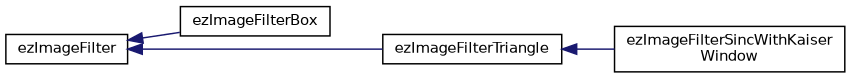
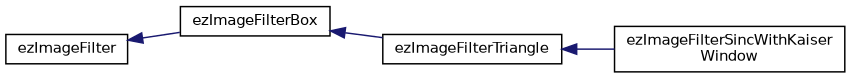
  digraph {
    rankdir=LR
    node [color=black fillcolor=white fontname=Helvetica fontsize=10 shape=record style=filled]
    edge [color=midnightblue dir=back fontname=Helvetica fontsize=10 labelfontname=Helvetica labelfontsize=10 style=solid]
    n1 [height=0.2 label=ezImageFilter width=0.4]
    n2 [height=0.2 label=ezImageFilterBox width=0.4]
    n3 [height=0.2 label=ezImageFilterTriangle width=0.4]
    n4 [height=0.2 label="ezImageFilterSincWithKaiser\lWindow" width=0.4]
    n1 -> n2
-   n1 -> n3
+   n2 -> n3
    n3 -> n4
  }
